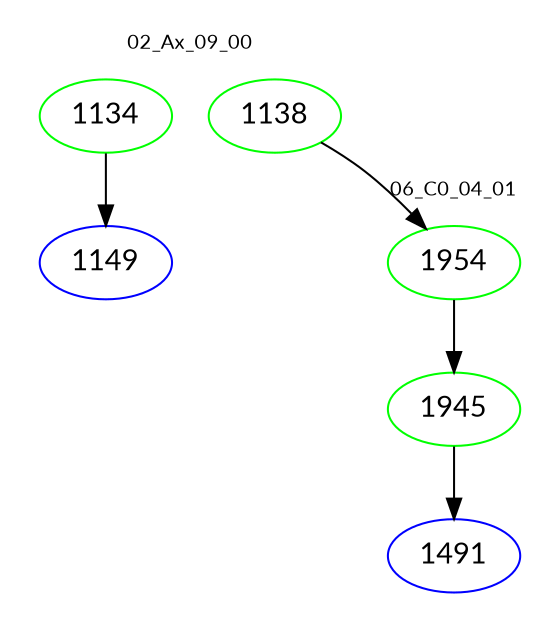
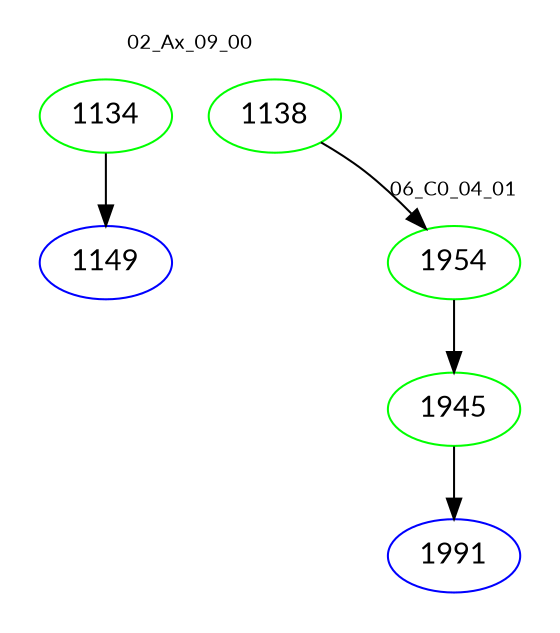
  digraph {
    fontname=Lato
    node [color=green fontname=Lato]
    edge [color=black fontname=Lato]
    n1 [label=1138]
    n2 [label=1134]
    n3 [color=blue label=1149]
    n4 [label=1954]
    n5 [label=1945]
-   n6 [color=blue label=1491]
+   n6 [color=blue label=1991]
    subgraph cluster_1 {
      color=white
      fontsize=10
      label="02_Ax_09_00"
      n1
      n2
      n3
    }
    subgraph cluster_2 {
      color=white
      fontsize=10
      label="06_C0_04_01"
      n4
      n5
      n6
    }
    n1 -> n4
    n2 -> n3
    n4 -> n5
    n5 -> n6
  }
